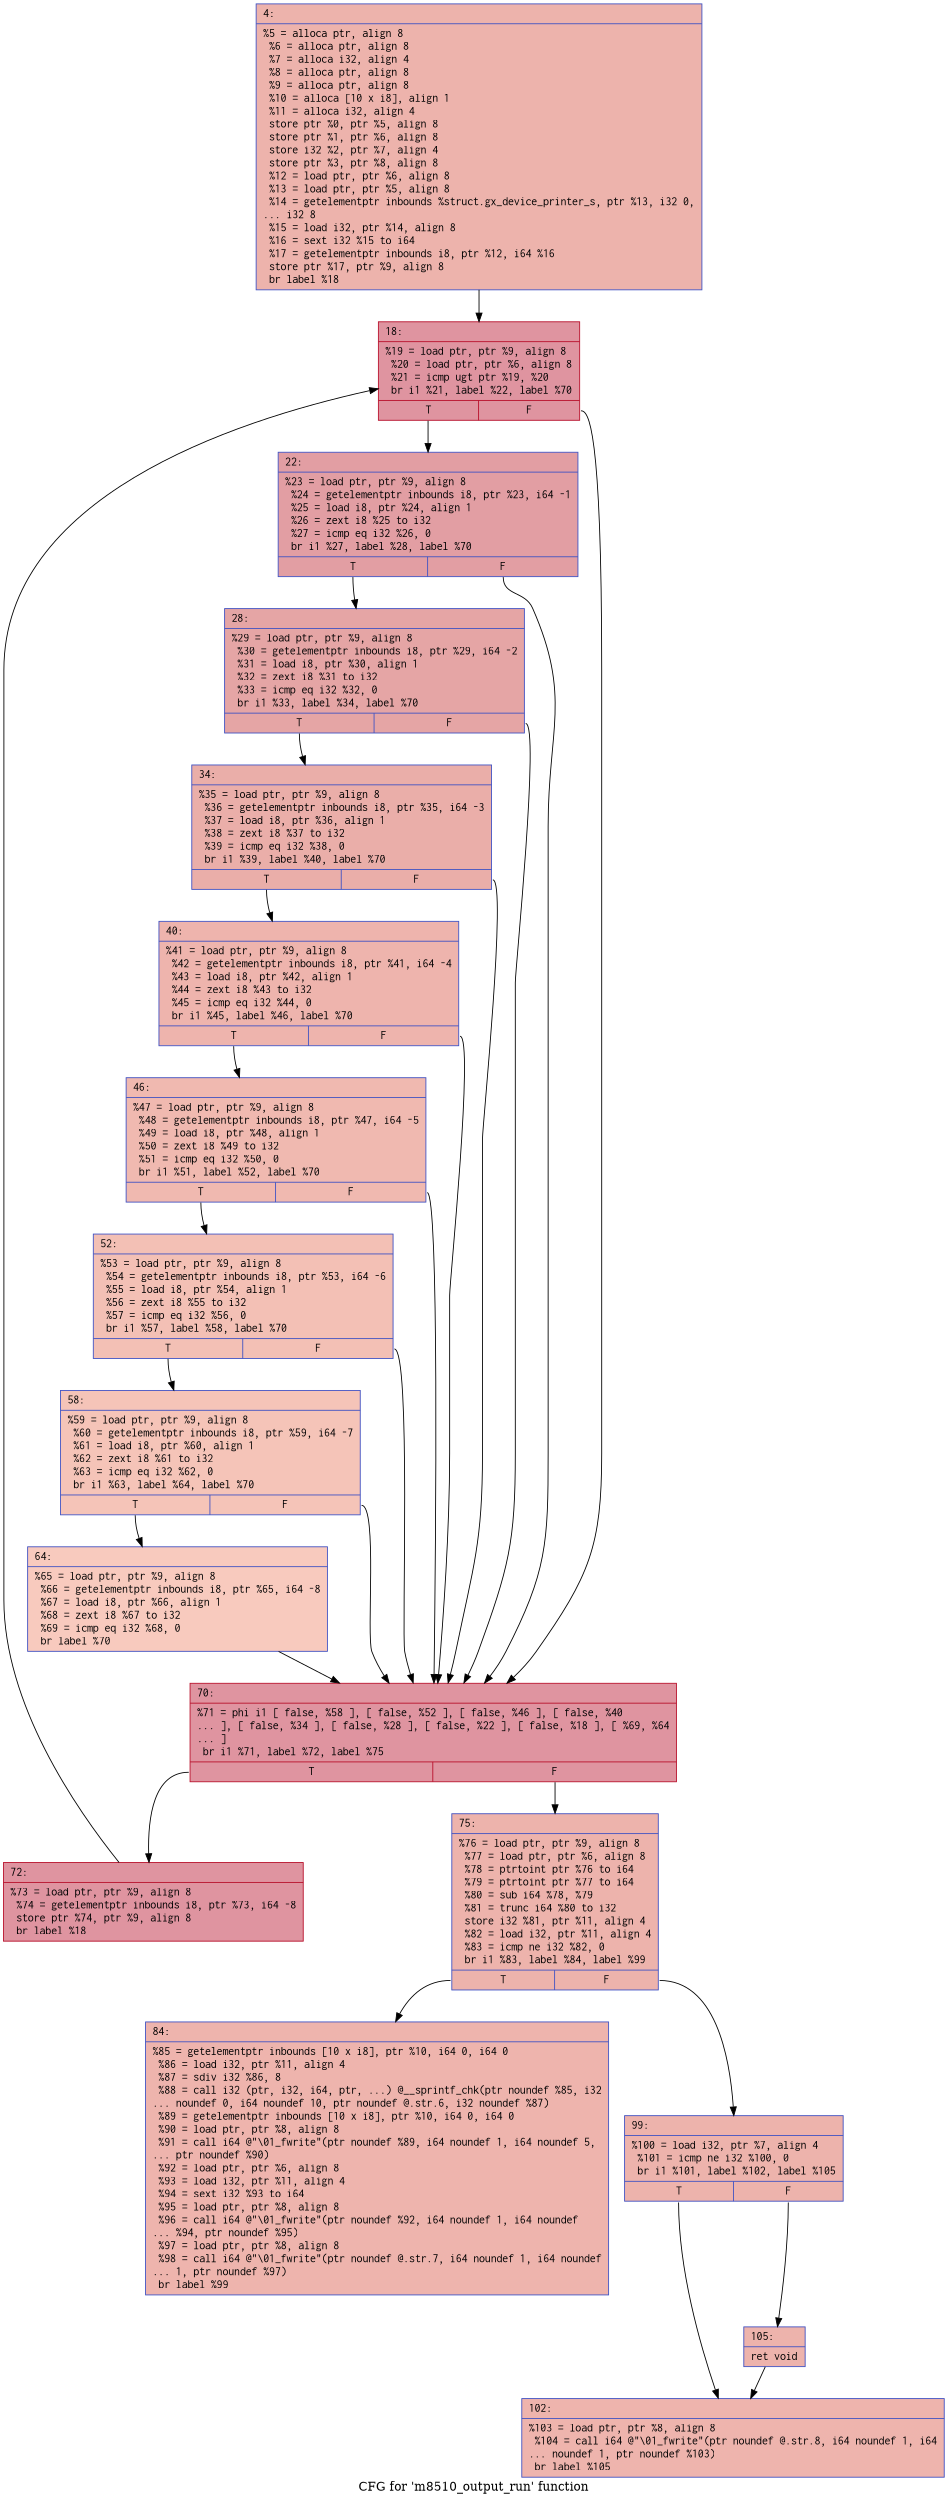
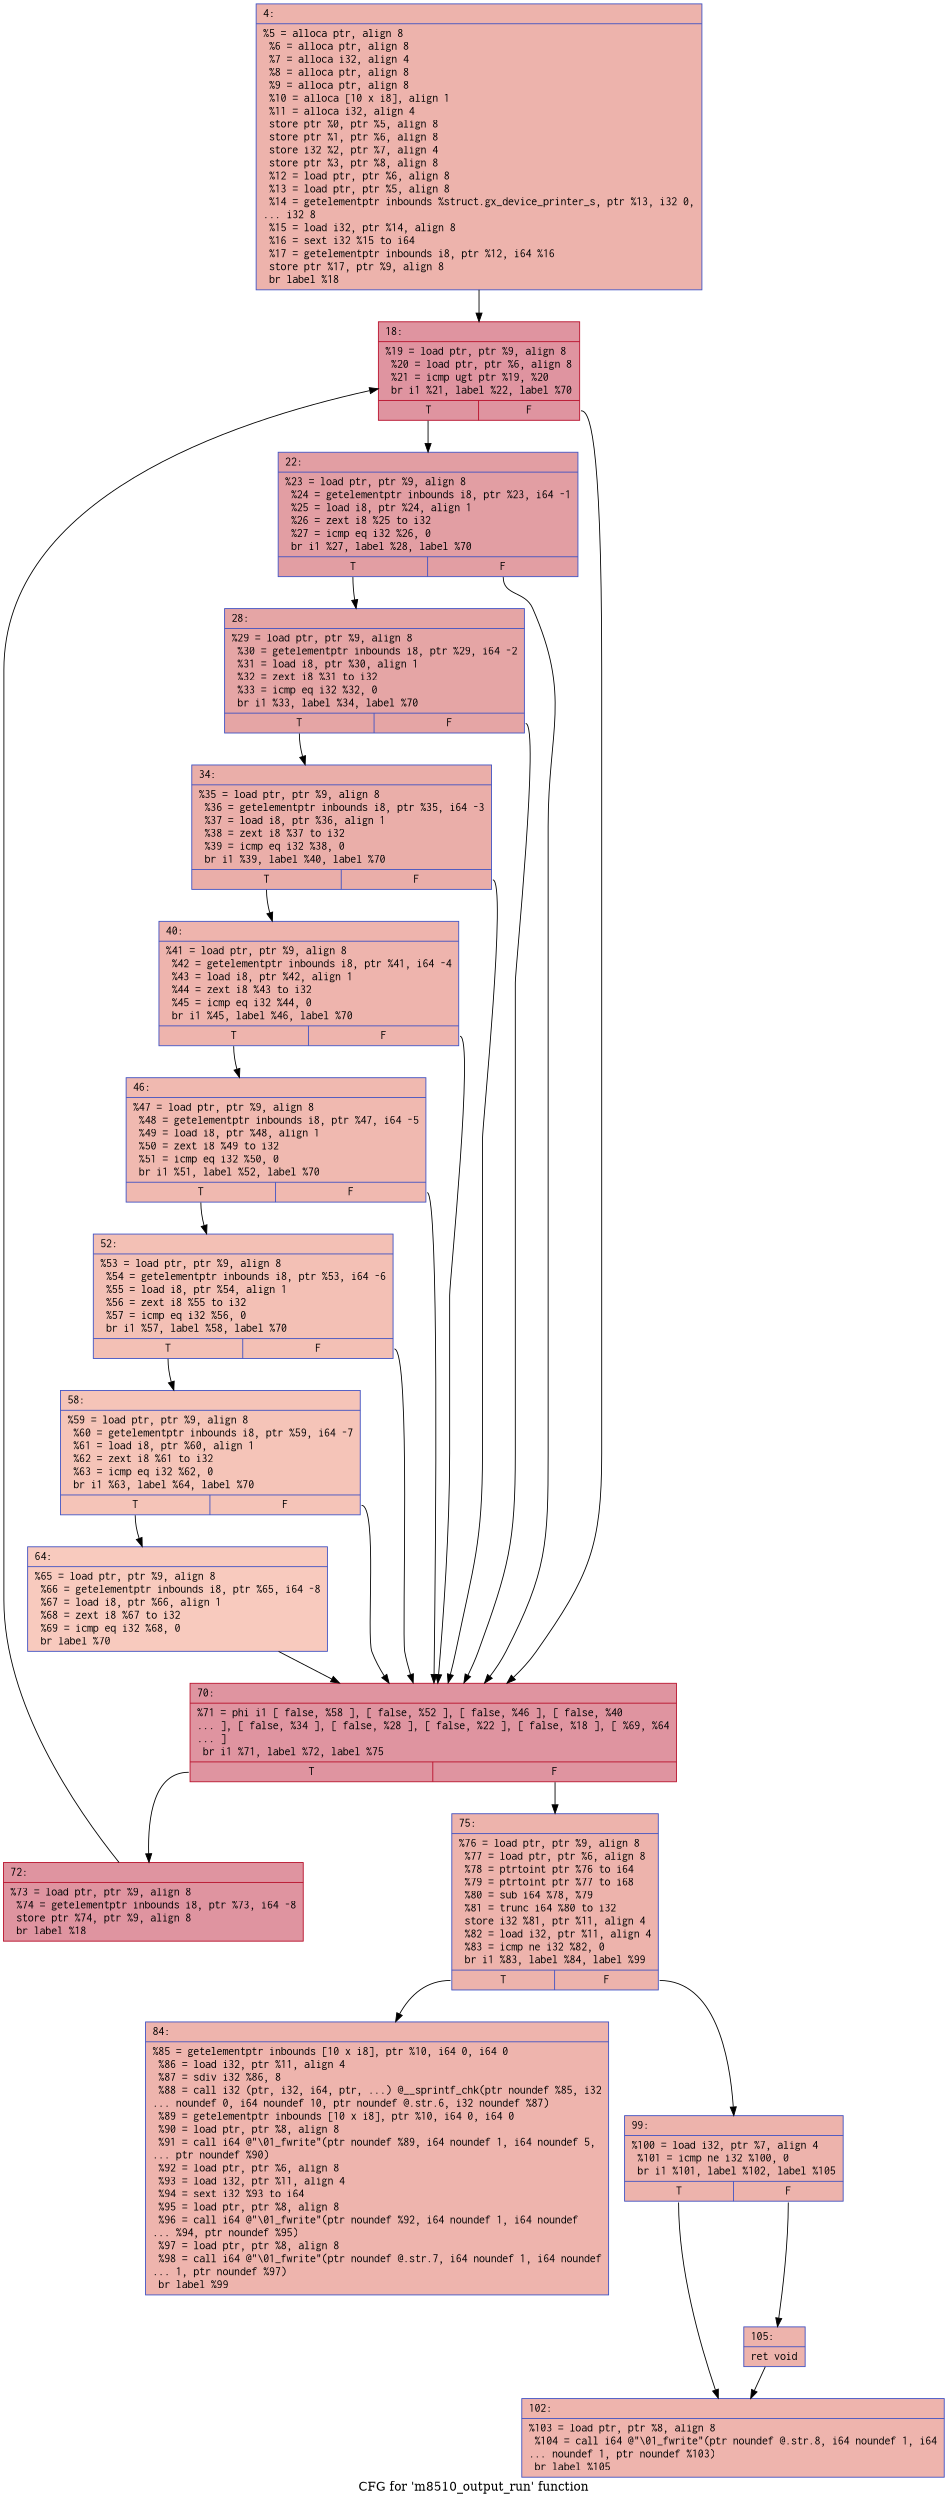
  digraph {
    label="CFG for 'm8510_output_run' function"
    node [color="#3d50c3ff" fillcolor="#d6524470" fontname=Courier shape=record style=filled]
    edge [tailport=s0]
    n1 [label="{4:\l|  %5 = alloca ptr, align 8\l  %6 = alloca ptr, align 8\l  %7 = alloca i32, align 4\l  %8 = alloca ptr, align 8\l  %9 = alloca ptr, align 8\l  %10 = alloca [10 x i8], align 1\l  %11 = alloca i32, align 4\l  store ptr %0, ptr %5, align 8\l  store ptr %1, ptr %6, align 8\l  store i32 %2, ptr %7, align 4\l  store ptr %3, ptr %8, align 8\l  %12 = load ptr, ptr %6, align 8\l  %13 = load ptr, ptr %5, align 8\l  %14 = getelementptr inbounds %struct.gx_device_printer_s, ptr %13, i32 0,\l... i32 8\l  %15 = load i32, ptr %14, align 8\l  %16 = sext i32 %15 to i64\l  %17 = getelementptr inbounds i8, ptr %12, i64 %16\l  store ptr %17, ptr %9, align 8\l  br label %18\l}"]
    n2 [color="#b70d28ff" fillcolor="#b70d2870" label="{18:\l|  %19 = load ptr, ptr %9, align 8\l  %20 = load ptr, ptr %6, align 8\l  %21 = icmp ugt ptr %19, %20\l  br i1 %21, label %22, label %70\l|{<s0>T|<s1>F}}"]
    n3 [fillcolor="#be242e70" label="{22:\l|  %23 = load ptr, ptr %9, align 8\l  %24 = getelementptr inbounds i8, ptr %23, i64 -1\l  %25 = load i8, ptr %24, align 1\l  %26 = zext i8 %25 to i32\l  %27 = icmp eq i32 %26, 0\l  br i1 %27, label %28, label %70\l|{<s0>T|<s1>F}}"]
    n4 [color="#b70d28ff" fillcolor="#b70d2870" label="{70:\l|  %71 = phi i1 [ false, %58 ], [ false, %52 ], [ false, %46 ], [ false, %40\l... ], [ false, %34 ], [ false, %28 ], [ false, %22 ], [ false, %18 ], [ %69, %64\l... ]\l  br i1 %71, label %72, label %75\l|{<s0>T|<s1>F}}"]
    n5 [fillcolor="#c5333470" label="{28:\l|  %29 = load ptr, ptr %9, align 8\l  %30 = getelementptr inbounds i8, ptr %29, i64 -2\l  %31 = load i8, ptr %30, align 1\l  %32 = zext i8 %31 to i32\l  %33 = icmp eq i32 %32, 0\l  br i1 %33, label %34, label %70\l|{<s0>T|<s1>F}}"]
    n6 [color="#b70d28ff" fillcolor="#b70d2870" label="{72:\l|  %73 = load ptr, ptr %9, align 8\l  %74 = getelementptr inbounds i8, ptr %73, i64 -8\l  store ptr %74, ptr %9, align 8\l  br label %18\l}"]
-   n7 [label="{75:\l|  %76 = load ptr, ptr %9, align 8\l  %77 = load ptr, ptr %6, align 8\l  %78 = ptrtoint ptr %76 to i64\l  %79 = ptrtoint ptr %77 to i64\l  %80 = sub i64 %78, %79\l  %81 = trunc i64 %80 to i32\l  store i32 %81, ptr %11, align 4\l  %82 = load i32, ptr %11, align 4\l  %83 = icmp ne i32 %82, 0\l  br i1 %83, label %84, label %99\l|{<s0>T|<s1>F}}"]
+   n7 [label="{75:\l|  %76 = load ptr, ptr %9, align 8\l  %77 = load ptr, ptr %6, align 8\l  %78 = ptrtoint ptr %76 to i64\l  %79 = ptrtoint ptr %77 to i68\l  %80 = sub i64 %78, %79\l  %81 = trunc i64 %80 to i32\l  store i32 %81, ptr %11, align 4\l  %82 = load i32, ptr %11, align 4\l  %83 = icmp ne i32 %82, 0\l  br i1 %83, label %84, label %99\l|{<s0>T|<s1>F}}"]
    n8 [fillcolor="#d0473d70" label="{34:\l|  %35 = load ptr, ptr %9, align 8\l  %36 = getelementptr inbounds i8, ptr %35, i64 -3\l  %37 = load i8, ptr %36, align 1\l  %38 = zext i8 %37 to i32\l  %39 = icmp eq i32 %38, 0\l  br i1 %39, label %40, label %70\l|{<s0>T|<s1>F}}"]
    n9 [fillcolor="#d8564670" label="{84:\l|  %85 = getelementptr inbounds [10 x i8], ptr %10, i64 0, i64 0\l  %86 = load i32, ptr %11, align 4\l  %87 = sdiv i32 %86, 8\l  %88 = call i32 (ptr, i32, i64, ptr, ...) @__sprintf_chk(ptr noundef %85, i32\l... noundef 0, i64 noundef 10, ptr noundef @.str.6, i32 noundef %87)\l  %89 = getelementptr inbounds [10 x i8], ptr %10, i64 0, i64 0\l  %90 = load ptr, ptr %8, align 8\l  %91 = call i64 @\"\\01_fwrite\"(ptr noundef %89, i64 noundef 1, i64 noundef 5,\l... ptr noundef %90)\l  %92 = load ptr, ptr %6, align 8\l  %93 = load i32, ptr %11, align 4\l  %94 = sext i32 %93 to i64\l  %95 = load ptr, ptr %8, align 8\l  %96 = call i64 @\"\\01_fwrite\"(ptr noundef %92, i64 noundef 1, i64 noundef\l... %94, ptr noundef %95)\l  %97 = load ptr, ptr %8, align 8\l  %98 = call i64 @\"\\01_fwrite\"(ptr noundef @.str.7, i64 noundef 1, i64 noundef\l... 1, ptr noundef %97)\l  br label %99\l}"]
    n10 [label="{99:\l|  %100 = load i32, ptr %7, align 4\l  %101 = icmp ne i32 %100, 0\l  br i1 %101, label %102, label %105\l|{<s0>T|<s1>F}}"]
    n11 [fillcolor="#d8564670" label="{40:\l|  %41 = load ptr, ptr %9, align 8\l  %42 = getelementptr inbounds i8, ptr %41, i64 -4\l  %43 = load i8, ptr %42, align 1\l  %44 = zext i8 %43 to i32\l  %45 = icmp eq i32 %44, 0\l  br i1 %45, label %46, label %70\l|{<s0>T|<s1>F}}"]
    n12 [fillcolor="#de614d70" label="{46:\l|  %47 = load ptr, ptr %9, align 8\l  %48 = getelementptr inbounds i8, ptr %47, i64 -5\l  %49 = load i8, ptr %48, align 1\l  %50 = zext i8 %49 to i32\l  %51 = icmp eq i32 %50, 0\l  br i1 %51, label %52, label %70\l|{<s0>T|<s1>F}}"]
    n13 [fillcolor="#e5705870" label="{52:\l|  %53 = load ptr, ptr %9, align 8\l  %54 = getelementptr inbounds i8, ptr %53, i64 -6\l  %55 = load i8, ptr %54, align 1\l  %56 = zext i8 %55 to i32\l  %57 = icmp eq i32 %56, 0\l  br i1 %57, label %58, label %70\l|{<s0>T|<s1>F}}"]
    n14 [fillcolor="#e97a5f70" label="{58:\l|  %59 = load ptr, ptr %9, align 8\l  %60 = getelementptr inbounds i8, ptr %59, i64 -7\l  %61 = load i8, ptr %60, align 1\l  %62 = zext i8 %61 to i32\l  %63 = icmp eq i32 %62, 0\l  br i1 %63, label %64, label %70\l|{<s0>T|<s1>F}}"]
    n15 [fillcolor="#ef886b70" label="{64:\l|  %65 = load ptr, ptr %9, align 8\l  %66 = getelementptr inbounds i8, ptr %65, i64 -8\l  %67 = load i8, ptr %66, align 1\l  %68 = zext i8 %67 to i32\l  %69 = icmp eq i32 %68, 0\l  br label %70\l}"]
    n16 [fillcolor="#d8564670" label="{102:\l|  %103 = load ptr, ptr %8, align 8\l  %104 = call i64 @\"\\01_fwrite\"(ptr noundef @.str.8, i64 noundef 1, i64\l... noundef 1, ptr noundef %103)\l  br label %105\l}"]
    n17 [label="{105:\l|  ret void\l}"]
    n1 -> n2
    n2 -> n3
    n2 -> n4 [tailport=s1]
    n3 -> n4 [tailport=s1]
    n3 -> n5
    n4 -> n6
    n4 -> n7 [tailport=s1]
    n5 -> n4 [tailport=s1]
    n5 -> n8
    n6 -> n2
    n7 -> n9
    n7 -> n10 [tailport=s1]
    n8 -> n4 [tailport=s1]
    n8 -> n11
    n10 -> n16
    n10 -> n17 [tailport=s1]
    n11 -> n4 [tailport=s1]
    n11 -> n12
    n12 -> n4 [tailport=s1]
    n12 -> n13
    n13 -> n4 [tailport=s1]
    n13 -> n14
    n14 -> n4 [tailport=s1]
    n14 -> n15
    n15 -> n4
    n17 -> n16
  }
